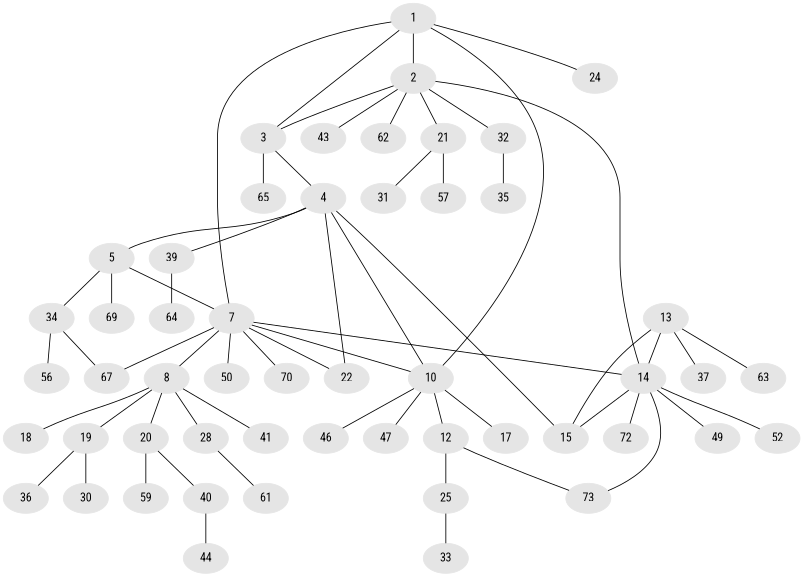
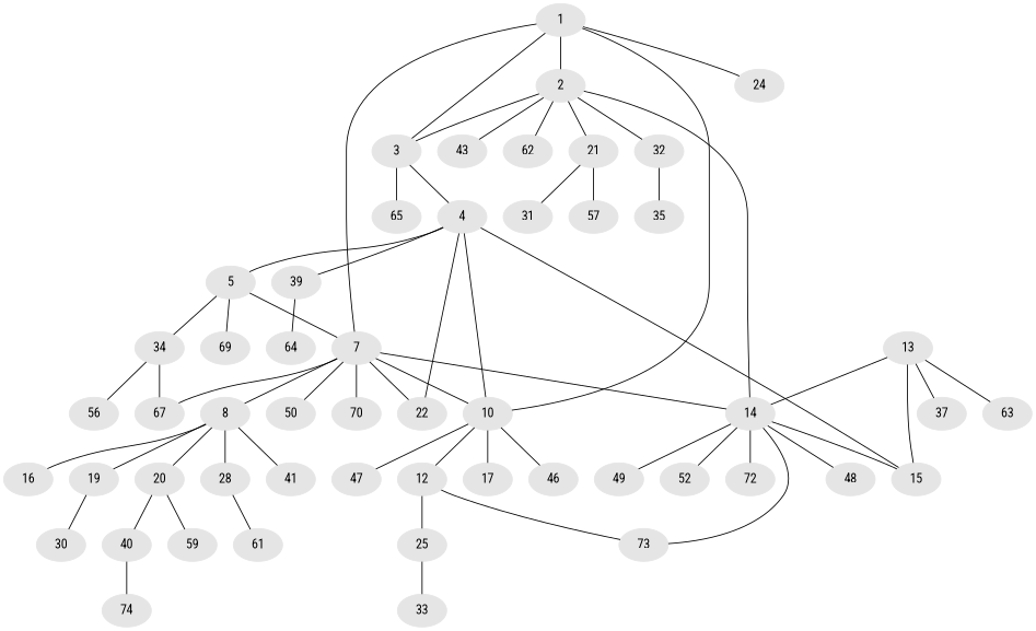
  graph {
    fontname="Roboto Condensed"
    node [color=gray90 fontname="Roboto Condensed" style=filled]
    edge [fontname="Roboto Condensed"]
    1 [super="+38"]
    2 [super="+55"]
    3 [super="+68"]
    7 [super="+9"]
    10 [super="+11"]
    24
    14 [super="+60"]
    21 [super="+53"]
    32
    43
    62
    4 [super="+6"]
    65
    22
    8 [super="+54"]
    50
    67
    70
    12 [super="+18"]
    17
    46
    47
    15 [super="+51"]
    73
+   48
    49
    52
    72
    31
    57
    35
    5 [super="+66"]
    39 [super="+45"]
    34 [super="+44"]
    69
    64
    56
-   16 [label=18]
+   16
    19 [super="+26"]
    20 [super="+71"]
    28 [super="+29"]
    41
    30
-   36
    40 [super="+58"]
    59
    61
    25 [super="+27"]
    33 [super="+42"]
    13 [super="+23"]
    37
    63
-   74 [label=44]
+   74
    1 -- 2
    1 -- 3
    1 -- 7
    1 -- 10
    1 -- 24
    2 -- 3
    2 -- 14
    2 -- 21
    2 -- 32
    2 -- 43
    2 -- 62
    3 -- 4
    3 -- 65
    7 -- 10
    7 -- 14
    7 -- 22
    7 -- 8 [weight=2]
    7 -- 50
    7 -- 67
    7 -- 70
    10 -- 12 [weight=2]
    10 -- 17
    10 -- 46
    10 -- 47
    14 -- 15
    14 -- 73
+   14 -- 48
    14 -- 49
    14 -- 52
    14 -- 72
    21 -- 31
    21 -- 57
    32 -- 35
    4 -- 10
    4 -- 22
    4 -- 15
    4 -- 5 [weight=2]
    4 -- 39
    8 -- 16
    8 -- 19
    8 -- 20
    8 -- 28
    8 -- 41
    12 -- 73
    12 -- 25
    5 -- 7
    5 -- 34
    5 -- 69
    39 -- 64
    34 -- 67
    34 -- 56
    19 -- 30
-   19 -- 36
    20 -- 40
    20 -- 59
    28 -- 61
    40 -- 74
    25 -- 33
    13 -- 14
    13 -- 15
    13 -- 37
    13 -- 63
  }
